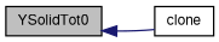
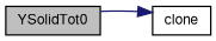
  digraph {
    rankdir=LR
    node [color=black fontname=FreeSans fontsize=10 shape=record]
    n1 [fillcolor=grey75 fontcolor=black height=0.2 label=YSolidTot0 style=filled width=0.4]
    n2 [height=0.2 label=clone width=0.4]
-   n1 -> n2 [color=midnightblue dir=back fontname=FreeSans fontsize=10 labelfontname=FreeSans labelfontsize=10 style=solid]
+   n2 -> n1 [color=midnightblue dir=back fontname=FreeSans fontsize=10 labelfontname=FreeSans labelfontsize=10 style=solid]
  }
